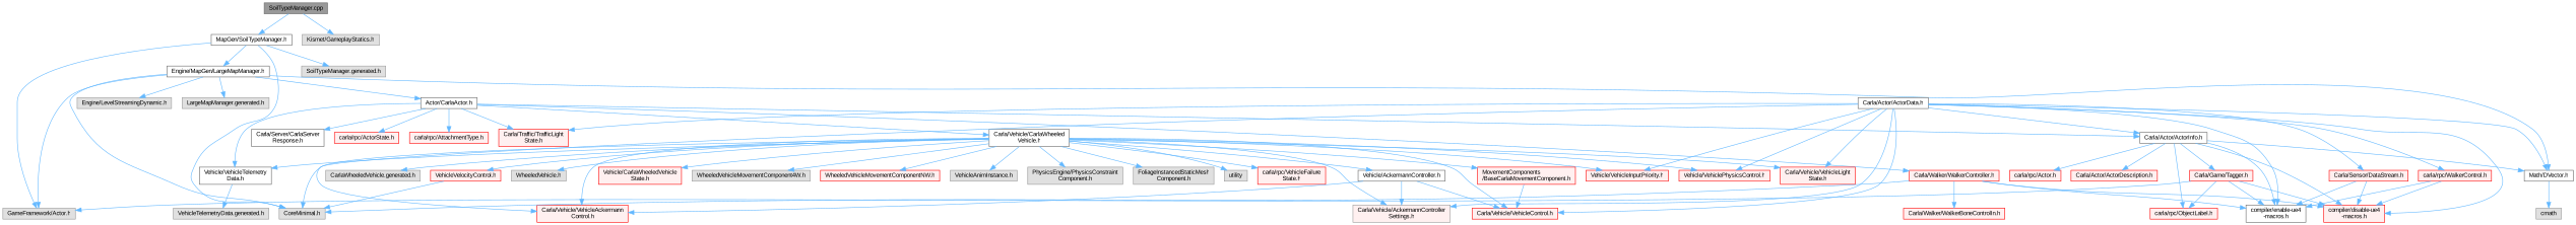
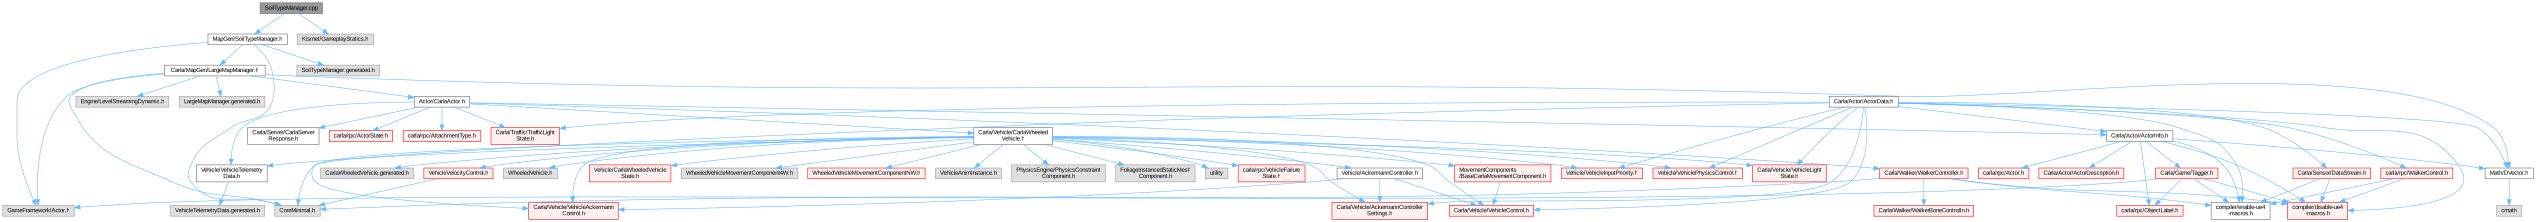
  digraph {
    fontname="Liberation Sans"
    node [color=red fillcolor="#FFF0F0" fontname="Liberation Sans" fontsize=10 shape=box style=filled]
    edge [color=steelblue1 fontname="Liberation Sans" fontsize=10 labelfontname=Helvetica labelfontsize=10 style=solid]
    n1 [color=gray40 fillcolor=grey60 fontcolor=black height=0.2 label="SoilTypeManager.cpp" width=0.4]
    n2 [color=grey40 fillcolor=white height=0.2 label="MapGen/SoilTypeManager.h" width=0.4]
    n3 [color=grey60 fillcolor="#E0E0E0" height=0.2 label="Kismet/GameplayStatics.h" width=0.4]
    n4 [color=grey60 fillcolor="#E0E0E0" height=0.2 label="CoreMinimal.h" width=0.4]
    n5 [color=grey60 fillcolor="#E0E0E0" height=0.2 label="GameFramework/Actor.h" width=0.4]
-   n6 [color=grey40 fillcolor=white height=0.2 label="Engine/MapGen/LargeMapManager.h" width=0.4]
+   n6 [color=grey40 fillcolor=white height=0.2 label="Carla/MapGen/LargeMapManager.h" width=0.4]
    n7 [color=grey60 fillcolor="#E0E0E0" height=0.2 label="SoilTypeManager.generated.h" width=0.4]
    n8 [color=grey40 fillcolor=white height=0.2 label="Actor/CarlaActor.h" width=0.4]
    n9 [color=grey40 fillcolor=white height=0.2 label="Math/DVector.h" width=0.4]
    n10 [color=grey60 fillcolor="#E0E0E0" height=0.2 label="Engine/LevelStreamingDynamic.h" width=0.4]
    n11 [color=grey60 fillcolor="#E0E0E0" height=0.2 label="LargeMapManager.generated.h" width=0.4]
    n12 [color=grey40 fillcolor=white height=0.2 label="Carla/Actor/ActorInfo.h" width=0.4]
    n13 [height=0.2 label="Carla/Traffic/TrafficLight\lState.h" width=0.4]
    n14 [color=grey40 fillcolor=white height=0.2 label="Carla/Vehicle/CarlaWheeled\lVehicle.h" width=0.4]
    n15 [color=grey40 fillcolor=white height=0.2 label="Vehicle/VehicleTelemetry\lData.h" width=0.4]
    n16 [height=0.2 label="Carla/Walker/WalkerController.h" width=0.4]
    n17 [height=0.2 label="carla/rpc/ActorState.h" width=0.4]
    n18 [height=0.2 label="carla/rpc/AttachmentType.h" width=0.4]
    n19 [color=grey40 fillcolor=white height=0.2 label="Carla/Server/CarlaServer\lResponse.h" width=0.4]
    n20 [color=grey60 fillcolor="#E0E0E0" height=0.2 label=cmath width=0.4]
    n21 [height=0.2 label="Carla/Actor/ActorDescription.h" width=0.4]
    n22 [height=0.2 label="Carla/Game/Tagger.h" width=0.4]
    n23 [height=0.2 label="compiler/disable-ue4\l-macros.h" width=0.4]
    n24 [height=0.2 label="carla/rpc/ObjectLabel.h" width=0.4]
    n25 [color=grey40 fillcolor=white height=0.2 label="compiler/enable-ue4\l-macros.h" width=0.4]
    n26 [height=0.2 label="carla/rpc/Actor.h" width=0.4]
    n27 [color=grey40 fillcolor=white height=0.2 label="Carla/Actor/ActorData.h" width=0.4]
-   n28 [color=grey60 height=0.2 label="Carla/Vehicle/AckermannController\lSettings.h" width=0.4]
+   n28 [height=0.2 label="Carla/Vehicle/AckermannController\lSettings.h" width=0.4]
    n29 [height=0.2 label="Carla/Vehicle/VehicleAckermann\lControl.h" width=0.4]
    n30 [height=0.2 label="Carla/Vehicle/VehicleControl.h" width=0.4]
    n31 [height=0.2 label="Carla/Vehicle/VehicleLight\lState.h" width=0.4]
    n32 [height=0.2 label="Vehicle/VehicleInputPriority.h" width=0.4]
    n33 [height=0.2 label="Vehicle/VehiclePhysicsControl.h" width=0.4]
    n34 [height=0.2 label="Carla/Sensor/DataStream.h" width=0.4]
    n35 [height=0.2 label="carla/rpc/WalkerControl.h" width=0.4]
    n36 [color=grey60 fillcolor="#E0E0E0" height=0.2 label="WheeledVehicle.h" width=0.4]
    n37 [color=grey40 fillcolor=white height=0.2 label="Vehicle/AckermannController.h" width=0.4]
    n38 [height=0.2 label="Vehicle/CarlaWheeledVehicle\lState.h" width=0.4]
    n39 [height=0.2 label="VehicleVelocityControl.h" width=0.4]
    n40 [color=grey60 fillcolor="#E0E0E0" height=0.2 label="WheeledVehicleMovementComponent4W.h" width=0.4]
    n41 [height=0.2 label="WheeledVehicleMovementComponentNW.h" width=0.4]
    n42 [color=grey60 fillcolor="#E0E0E0" height=0.2 label="VehicleAnimInstance.h" width=0.4]
    n43 [color=grey60 fillcolor="#E0E0E0" height=0.2 label="PhysicsEngine/PhysicsConstraint\lComponent.h" width=0.4]
    n44 [height=0.2 label="MovementComponents\l/BaseCarlaMovementComponent.h" width=0.4]
    n45 [color=grey60 fillcolor="#E0E0E0" height=0.2 label="FoliageInstancedStaticMesh\lComponent.h" width=0.4]
    n46 [color=grey60 fillcolor="#E0E0E0" height=0.2 label=utility width=0.4]
    n47 [height=0.2 label="carla/rpc/VehicleFailure\lState.h" width=0.4]
    n48 [color=grey60 fillcolor="#E0E0E0" height=0.2 label="CarlaWheeledVehicle.generated.h" width=0.4]
    n49 [color=grey60 fillcolor="#E0E0E0" height=0.2 label="VehicleTelemetryData.generated.h" width=0.4]
    n50 [height=0.2 label="Carla/Walker/WalkerBoneControlIn.h" width=0.4]
    n1 -> n2
    n1 -> n3
    n2 -> n4
    n2 -> n5
    n2 -> n6
    n2 -> n7
    n6 -> n4
    n6 -> n5
    n6 -> n8
    n6 -> n9
    n6 -> n10
    n6 -> n11
    n8 -> n12
    n8 -> n13
    n8 -> n14
    n8 -> n15
    n8 -> n16
    n8 -> n17
    n8 -> n18
    n8 -> n19
    n9 -> n20
    n12 -> n9
    n12 -> n21
    n12 -> n22
    n12 -> n23
    n12 -> n24
    n12 -> n25
    n12 -> n26
    n14 -> n4
    n14 -> n15
    n14 -> n28
    n14 -> n29
    n14 -> n30
    n14 -> n31
    n14 -> n32
    n14 -> n33
    n14 -> n36
    n14 -> n37
    n14 -> n38
    n14 -> n39
    n14 -> n40
    n14 -> n41
    n14 -> n42
    n14 -> n43
    n14 -> n44
    n14 -> n45
    n14 -> n46
    n14 -> n47
    n14 -> n48
    n15 -> n49
    n16 -> n4
    n16 -> n23
    n16 -> n25
    n16 -> n50
    n22 -> n5
    n22 -> n23
    n22 -> n24
    n22 -> n25
    n27 -> n9
    n27 -> n12
    n27 -> n13
    n27 -> n23
    n27 -> n25
    n27 -> n28
    n27 -> n29
    n27 -> n30
    n27 -> n31
    n27 -> n32
    n27 -> n33
    n27 -> n34
    n27 -> n35
    n34 -> n23
    n34 -> n25
    n35 -> n23
    n35 -> n25
    n37 -> n28
    n37 -> n29
    n37 -> n30
    n39 -> n4
    n44 -> n30
  }
